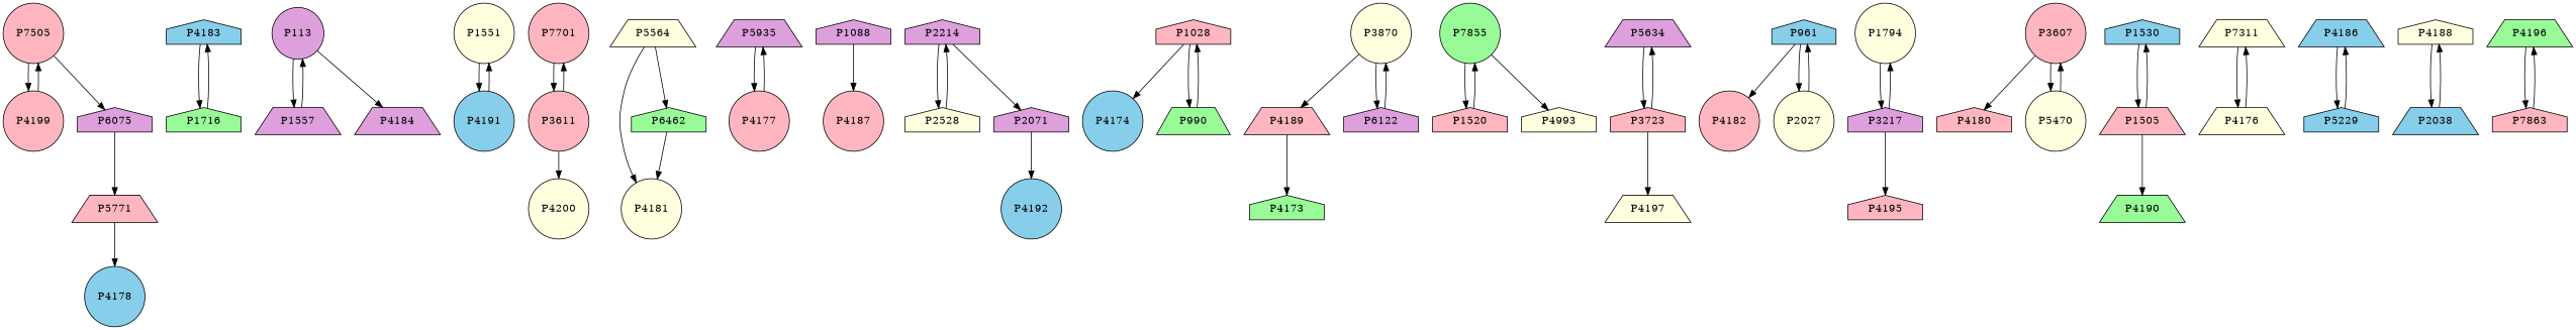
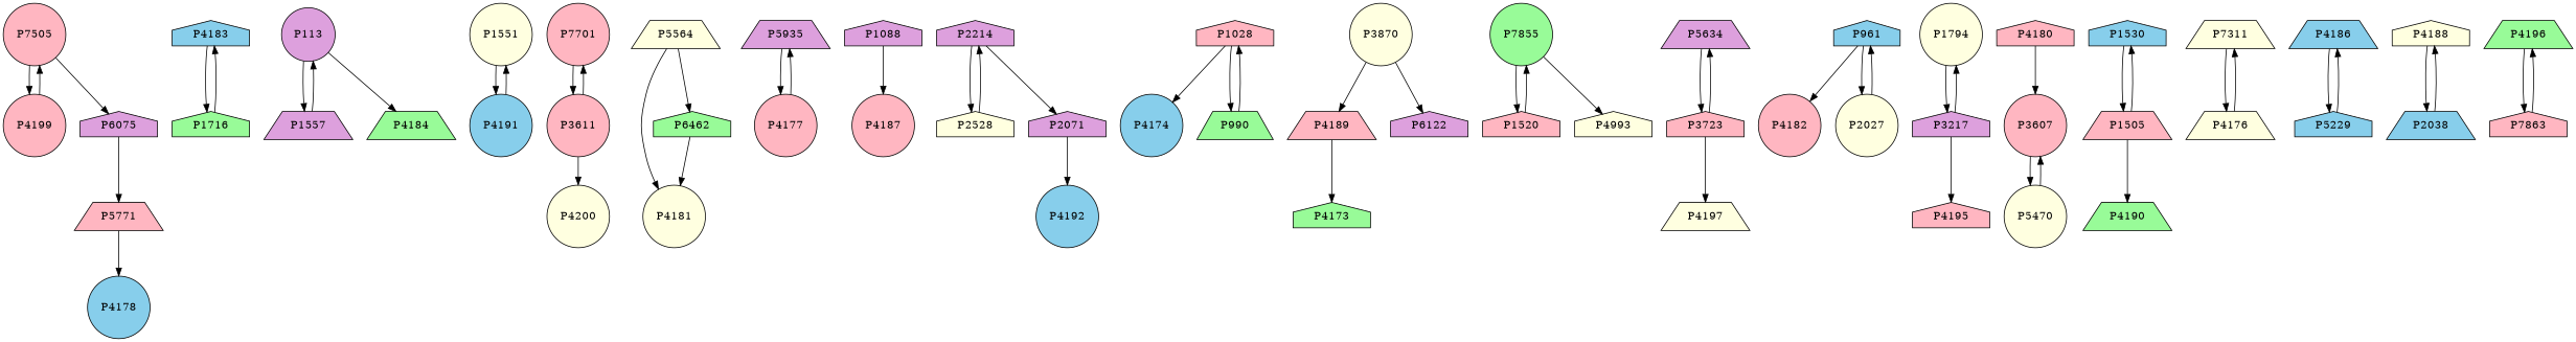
  digraph {
    node [fillcolor=lightpink shape=house style=filled]
    P7505 [shape=circle]
    P4199 [shape=circle]
    P6075 [fillcolor=plum]
    P5771 [shape=trapezium]
    P4178 [fillcolor=skyblue shape=circle]
    P4183 [fillcolor=skyblue]
    P1716 [fillcolor=palegreen]
    P113 [fillcolor=plum shape=circle]
    P1557 [fillcolor=plum shape=trapezium]
-   P4184 [fillcolor=plum shape=trapezium]
+   P4184 [fillcolor=palegreen shape=trapezium]
    P1551 [fillcolor=lightyellow shape=circle]
    P4191 [fillcolor=skyblue shape=circle]
    P7701 [shape=circle]
    P3611 [shape=circle]
    P4200 [fillcolor=lightyellow shape=circle]
    P5564 [fillcolor=lightyellow shape=trapezium]
    P4181 [fillcolor=lightyellow shape=circle]
    P6462 [fillcolor=palegreen]
    P5935 [fillcolor=plum shape=trapezium]
    P4177 [shape=circle]
    P1088 [fillcolor=plum]
    P4187 [shape=circle]
    P2071 [fillcolor=plum]
    P4192 [fillcolor=skyblue shape=circle]
    P4174 [fillcolor=skyblue shape=circle]
    P1028
    P990 [fillcolor=palegreen shape=trapezium]
    P3870 [fillcolor=lightyellow shape=circle]
    P4189 [shape=trapezium]
    P6122 [fillcolor=plum]
    P4173 [fillcolor=palegreen]
    P7855 [fillcolor=palegreen shape=circle]
    P1520
    n34 [fillcolor=lightyellow label=P4993]
    P5634 [fillcolor=plum shape=trapezium]
    P3723
    P4197 [fillcolor=lightyellow shape=trapezium]
    P961 [fillcolor=skyblue]
    P4182 [shape=circle]
    P2027 [fillcolor=lightyellow shape=circle]
    P1794 [fillcolor=lightyellow shape=circle]
    P3217 [fillcolor=plum]
    P4195
    P3607 [shape=circle]
    P4180
    P5470 [fillcolor=lightyellow shape=circle]
    P1530 [fillcolor=skyblue]
    P1505 [shape=trapezium]
    P4190 [fillcolor=palegreen shape=trapezium]
    n50 [fillcolor=lightyellow label=P7311 shape=trapezium]
    P4176 [fillcolor=lightyellow shape=trapezium]
    P2528 [fillcolor=lightyellow]
    P2214 [fillcolor=plum]
    P4186 [fillcolor=skyblue shape=trapezium]
    P5229 [fillcolor=skyblue]
    P4188 [fillcolor=lightyellow]
    P2038 [fillcolor=skyblue shape=trapezium]
    P4196 [fillcolor=palegreen shape=trapezium]
    P7863
    P7505 -> P4199
    P7505 -> P6075
    P4199 -> P7505
    P6075 -> P5771
    P5771 -> P4178
    P4183 -> P1716
    P1716 -> P4183
    P113 -> P1557
    P113 -> P4184
    P1557 -> P113
    P1551 -> P4191
    P4191 -> P1551
    P7701 -> P3611
    P3611 -> P7701
    P3611 -> P4200
    P5564 -> P4181
    P5564 -> P6462
    P6462 -> P4181
    P5935 -> P4177
    P4177 -> P5935
    P1088 -> P4187
    P2071 -> P4192
    P1028 -> P4174
    P1028 -> P990
    P990 -> P1028
    P3870 -> P4189
    P3870 -> P6122
    P4189 -> P4173
-   P6122 -> P3870
    P7855 -> P1520
    P7855 -> n34
    P1520 -> P7855
    P5634 -> P3723
    P3723 -> P5634
    P3723 -> P4197
    P961 -> P4182
    P961 -> P2027
    P2027 -> P961
    P1794 -> P3217
    P3217 -> P1794
    P3217 -> P4195
-   P3607 -> P4180
+   P4180 -> P3607
    P3607 -> P5470
    P5470 -> P3607
    P1530 -> P1505
    P1505 -> P1530
    P1505 -> P4190
    n50 -> P4176
    P4176 -> n50
    P2528 -> P2214
    P2214 -> P2071
    P2214 -> P2528
    P4186 -> P5229
    P5229 -> P4186
    P4188 -> P2038
    P2038 -> P4188
    P4196 -> P7863
    P7863 -> P4196
  }
